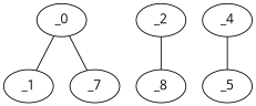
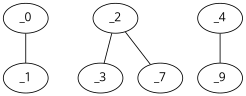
  graph {
    fontname="Open Sans"
    node [fontname="Open Sans"]
    edge [fontname="Open Sans"]
    _0 [x=0.686075 y=3.03143]
    _1 [x=0.94 y=0.67]
    _2 [x=2.06 y=0.66]
-   _3 [x=2.48224 y=3.01562 label=_8]
+   _3 [x=2.48224 y=3.01562]
    _7 [x=0.852435 y=0.998981]
    _4 [x=0.289906 y=2.21279]
-   _5 [x=2.4075 y=1.43608]
+   _5 [x=2.4075 y=1.43608 label=_9]
    _0 -- _1
    _2 -- _3
-   _0 -- _7
+   _2 -- _7
    _4 -- _5
  }
